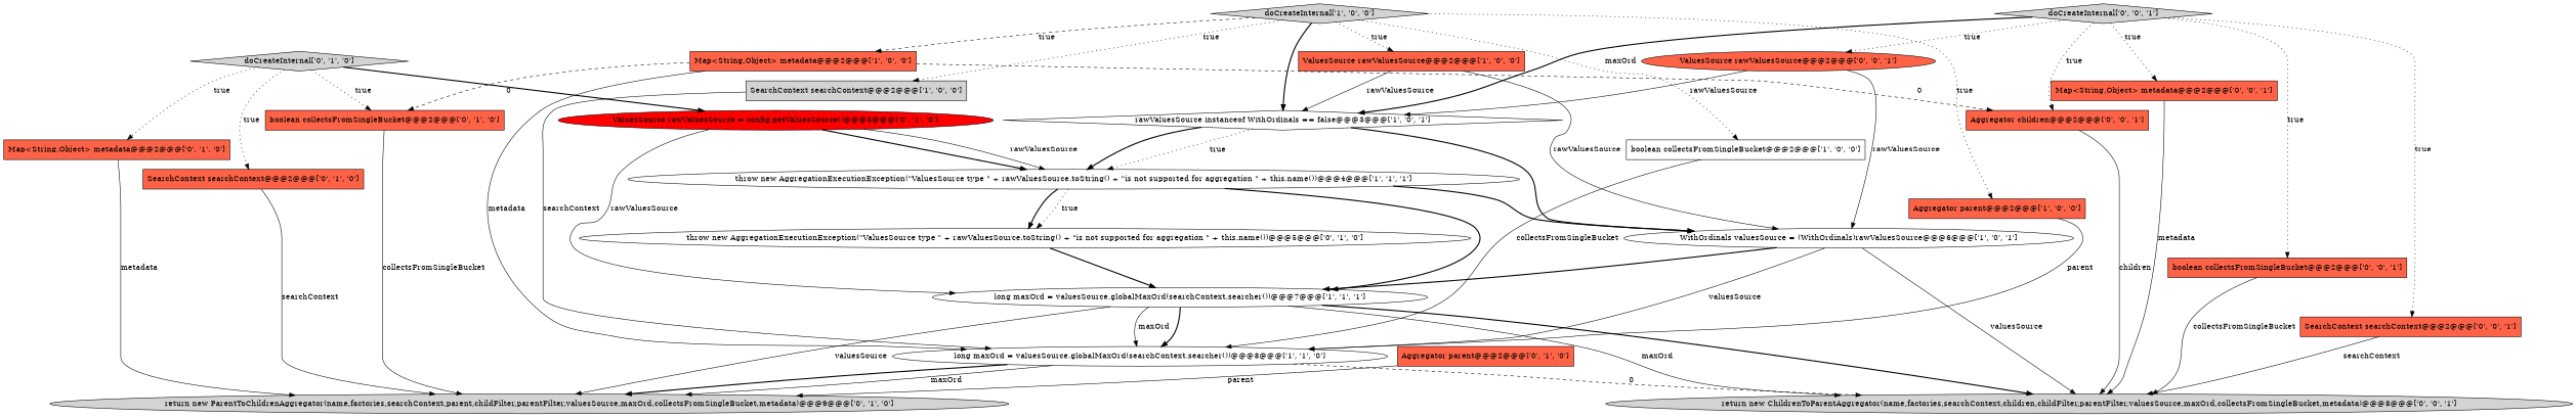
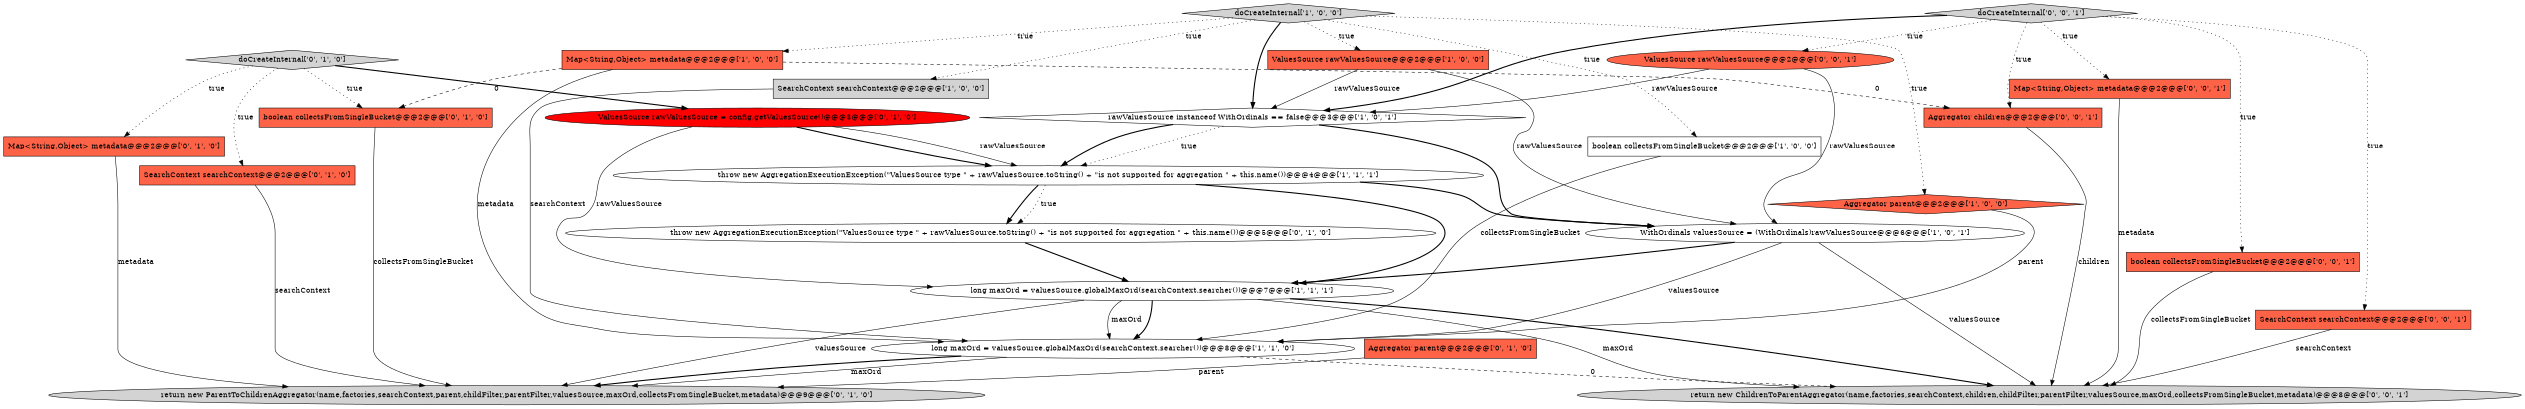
  digraph {
    node [fillcolor=tomato shape=box style=filled]
    edge [style=solid]
    n1 [fillcolor=lightgray label="SearchContext searchContext@@@2@@@['1', '0', '0']"]
    n2 [fillcolor=white label="long maxOrd = valuesSource.globalMaxOrd(searchContext.searcher())@@@8@@@['1', '1', '0']" shape=ellipse]
    n3 [fillcolor=lightgray label="return new ParentToChildrenAggregator(name,factories,searchContext,parent,childFilter,parentFilter,valuesSource,maxOrd,collectsFromSingleBucket,metadata)@@@9@@@['0', '1', '0']" shape=ellipse]
    n4 [fillcolor=lightgray label="return new ChildrenToParentAggregator(name,factories,searchContext,children,childFilter,parentFilter,valuesSource,maxOrd,collectsFromSingleBucket,metadata)@@@8@@@['0', '0', '1']" shape=ellipse]
    n5 [label="Map<String,Object> metadata@@@2@@@['0', '1', '0']"]
    n6 [label="Aggregator parent@@@2@@@['0', '1', '0']"]
    n7 [label="Aggregator children@@@2@@@['0', '0', '1']"]
    n8 [label="SearchContext searchContext@@@2@@@['0', '1', '0']"]
    n9 [fillcolor=lightgray label="doCreateInternal['1', '0', '0']" shape=diamond]
    n10 [label="Map<String,Object> metadata@@@2@@@['1', '0', '0']"]
    n11 [label="ValuesSource rawValuesSource@@@2@@@['1', '0', '0']"]
    n12 [fillcolor=white label="rawValuesSource instanceof WithOrdinals == false@@@3@@@['1', '0', '1']" shape=diamond]
    n13 [fillcolor=white label="boolean collectsFromSingleBucket@@@2@@@['1', '0', '0']"]
-   n14 [label="Aggregator parent@@@2@@@['1', '0', '0']"]
+   n14 [label="Aggregator parent@@@2@@@['1', '0', '0']" shape=diamond]
    n15 [label="boolean collectsFromSingleBucket@@@2@@@['0', '1', '0']"]
    n16 [fillcolor=white label="WithOrdinals valuesSource = (WithOrdinals)rawValuesSource@@@6@@@['1', '0', '1']" shape=ellipse]
    n17 [fillcolor=white label="throw new AggregationExecutionException(\"ValuesSource type \" + rawValuesSource.toString() + \"is not supported for aggregation \" + this.name())@@@4@@@['1', '1', '1']" shape=ellipse]
    n18 [fillcolor=lightgray label="doCreateInternal['0', '1', '0']" shape=diamond]
    n19 [fillcolor=red label="ValuesSource rawValuesSource = config.getValuesSource()@@@3@@@['0', '1', '0']" shape=ellipse]
    n20 [fillcolor=white label="long maxOrd = valuesSource.globalMaxOrd(searchContext.searcher())@@@7@@@['1', '1', '1']" shape=ellipse]
    n21 [fillcolor=white label="throw new AggregationExecutionException(\"ValuesSource type \" + rawValuesSource.toString() + \"is not supported for aggregation \" + this.name())@@@5@@@['0', '1', '0']" shape=ellipse]
    n22 [label="boolean collectsFromSingleBucket@@@2@@@['0', '0', '1']"]
    n23 [label="SearchContext searchContext@@@2@@@['0', '0', '1']"]
    n24 [label="Map<String,Object> metadata@@@2@@@['0', '0', '1']"]
    n25 [fillcolor=lightgray label="doCreateInternal['0', '0', '1']" shape=diamond]
    n26 [label="ValuesSource rawValuesSource@@@2@@@['0', '0', '1']" shape=ellipse]
    n1 -> n2 [label=searchContext]
    n2 -> n3 [label=maxOrd]
    n2 -> n3 [style=bold]
    n2 -> n4 [label=0 style=dashed]
    n5 -> n3 [label=metadata]
    n6 -> n3 [label=parent]
    n7 -> n4 [label=children]
    n8 -> n3 [label=searchContext]
    n9 -> n1 [label=true style=dotted]
-   n9 -> n10 [label=true style=dashed]
+   n9 -> n10 [label=true style=dotted]
    n9 -> n11 [label=true style=dotted]
    n9 -> n12 [style=bold]
-   n9 -> n13 [label=maxOrd style=dotted]
+   n9 -> n13 [label=true style=dotted]
    n9 -> n14 [label=true style=dotted]
    n10 -> n2 [label=metadata]
    n10 -> n7 [label=0 style=dashed]
    n10 -> n15 [label=0 style=dashed]
    n11 -> n12 [label=rawValuesSource]
    n11 -> n16 [label=rawValuesSource]
    n12 -> n16 [style=bold]
    n12 -> n17 [label=true style=dotted]
    n12 -> n17 [style=bold]
    n13 -> n2 [label=collectsFromSingleBucket]
    n14 -> n2 [label=parent]
    n15 -> n3 [label=collectsFromSingleBucket]
    n16 -> n2 [label=valuesSource]
    n16 -> n4 [label=valuesSource]
    n16 -> n20 [style=bold]
    n17 -> n16 [style=bold]
    n17 -> n20 [style=bold]
    n17 -> n21 [style=bold]
    n17 -> n21 [label=true style=dotted]
    n18 -> n5 [label=true style=dotted]
    n18 -> n8 [label=true style=dotted]
    n18 -> n15 [label=true style=dotted]
    n18 -> n19 [style=bold]
    n19 -> n17 [style=bold]
    n19 -> n17 [label=rawValuesSource]
    n19 -> n20 [label=rawValuesSource]
    n20 -> n2 [style=bold]
    n20 -> n2 [label=maxOrd]
    n20 -> n3 [label=valuesSource]
    n20 -> n4 [label=maxOrd]
    n20 -> n4 [style=bold]
    n21 -> n20 [style=bold]
    n22 -> n4 [label=collectsFromSingleBucket]
    n23 -> n4 [label=searchContext]
    n24 -> n4 [label=metadata]
    n25 -> n7 [label=true style=dotted]
    n25 -> n12 [style=bold]
    n25 -> n22 [label=true style=dotted]
    n25 -> n23 [label=true style=dotted]
    n25 -> n24 [label=true style=dotted]
    n25 -> n26 [label=true style=dotted]
    n26 -> n12 [label=rawValuesSource]
    n26 -> n16 [label=rawValuesSource]
  }
